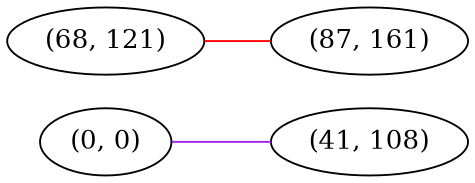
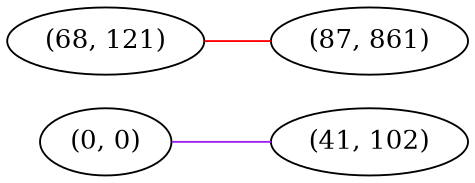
  graph {
    rankdir=LR
    "(0, 0)"
-   "(41, 102)" [label="(41, 108)"]
+   "(41, 102)"
    "(68, 121)"
-   "(87, 161)"
+   "(87, 161)" [label="(87, 861)"]
    "(0, 0)" -- "(41, 102)" [color=purple weight=4]
    "(68, 121)" -- "(87, 161)" [color=red weight=1]
  }
